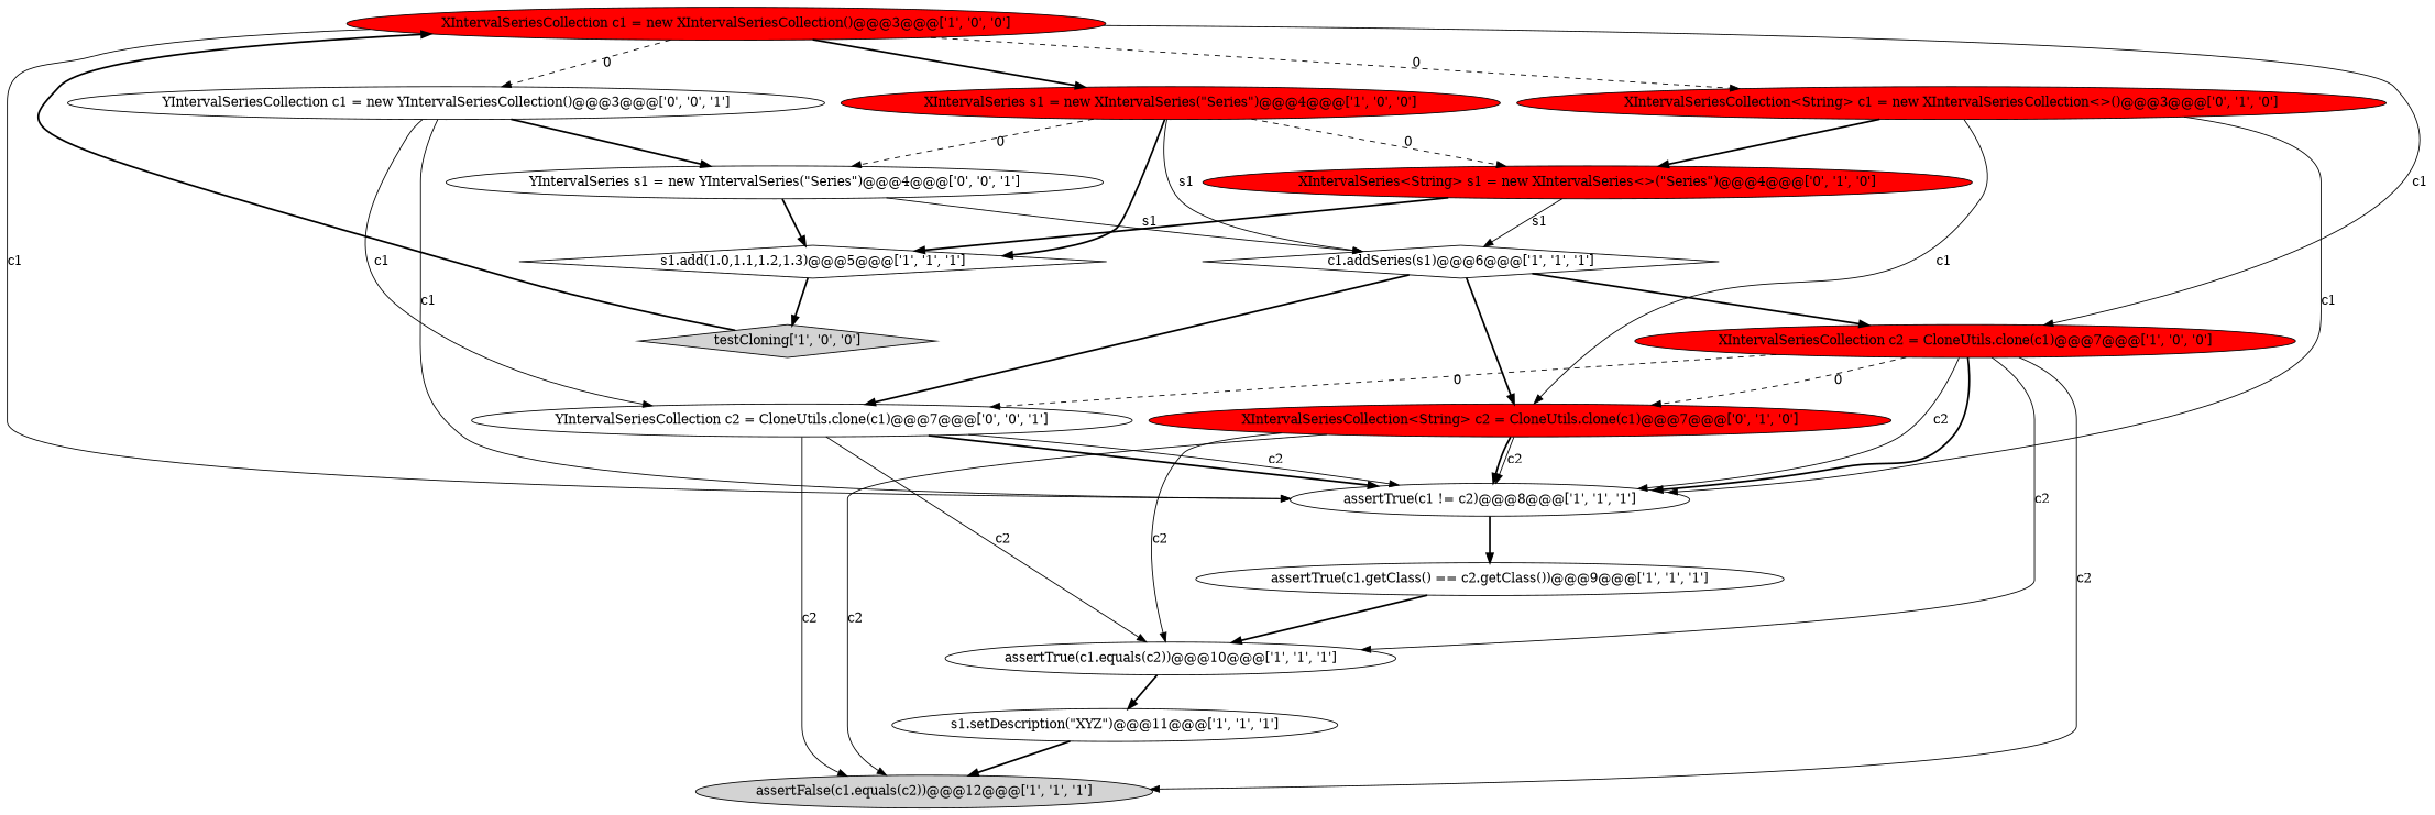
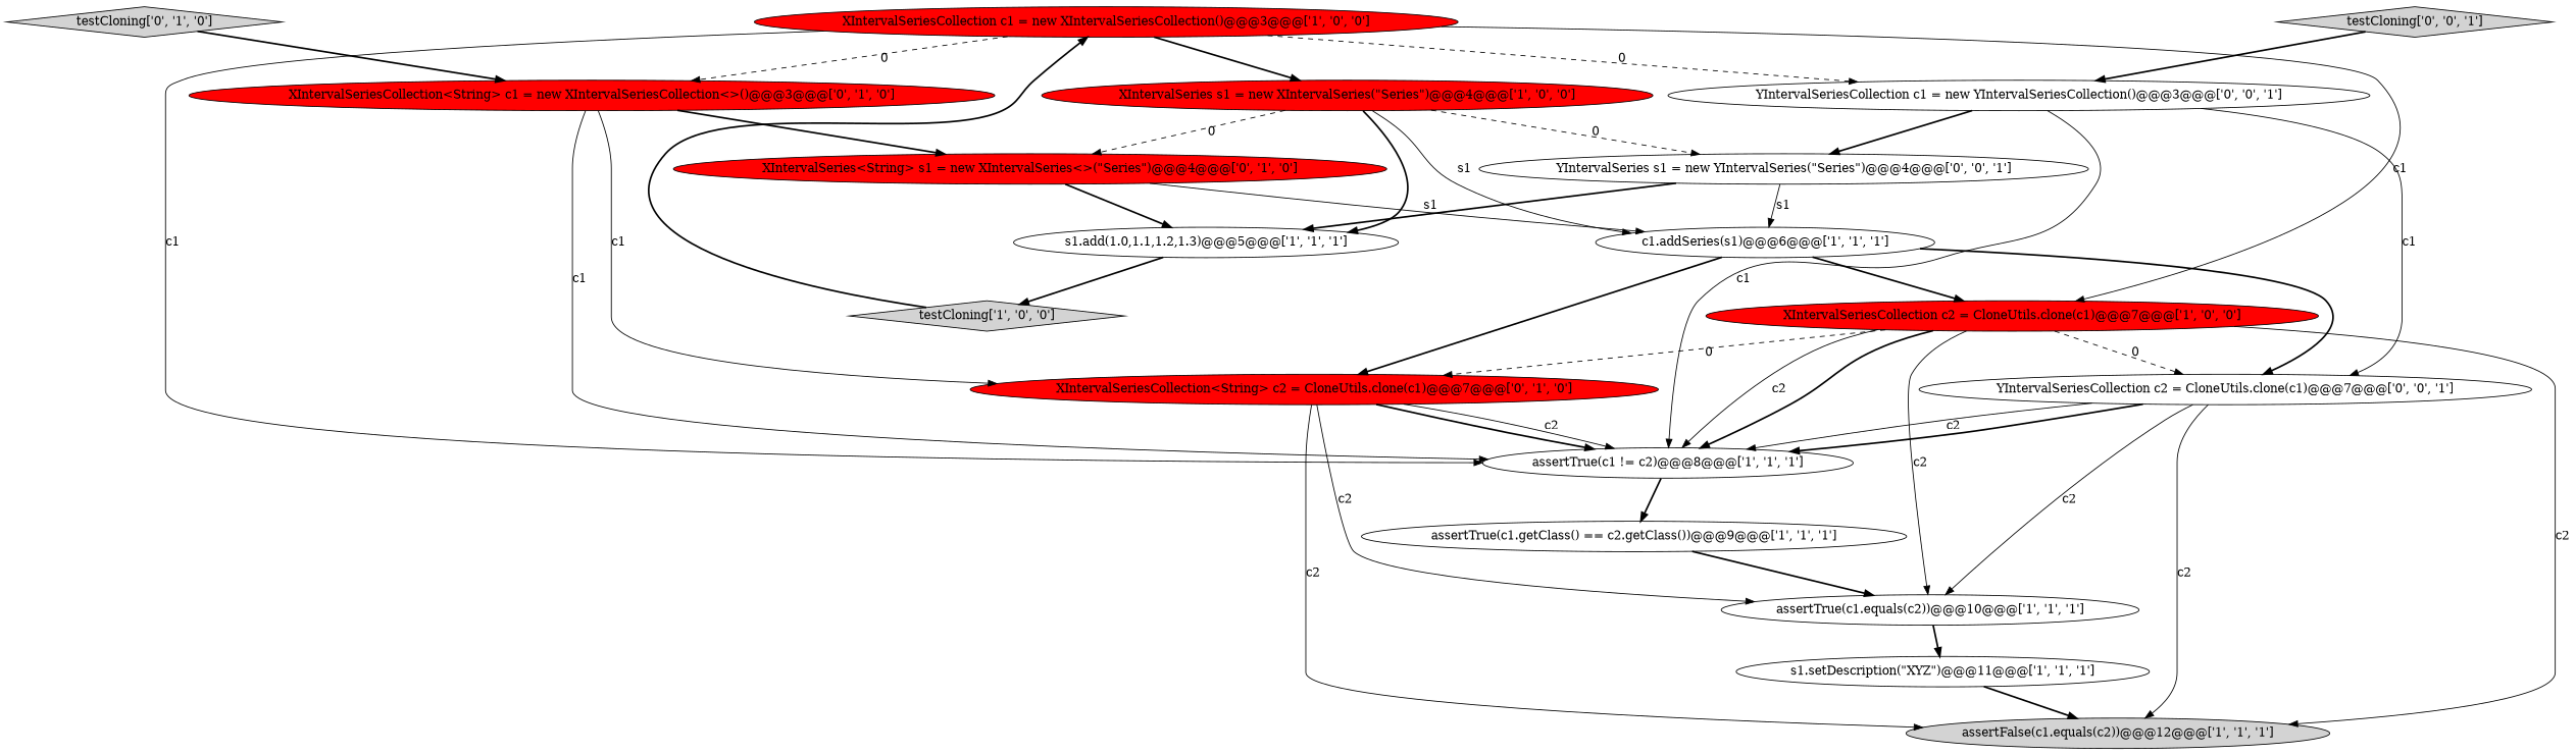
  digraph {
    node [fillcolor=white shape=ellipse style=filled]
    edge [style=bold]
    n1 [label="assertTrue(c1.getClass() == c2.getClass())@@@9@@@['1', '1', '1']"]
    n2 [label="assertTrue(c1.equals(c2))@@@10@@@['1', '1', '1']"]
    n3 [label="s1.setDescription(\"XYZ\")@@@11@@@['1', '1', '1']"]
    n4 [fillcolor=red label="XIntervalSeriesCollection c1 = new XIntervalSeriesCollection()@@@3@@@['1', '0', '0']"]
    n5 [fillcolor=red label="XIntervalSeriesCollection c2 = CloneUtils.clone(c1)@@@7@@@['1', '0', '0']"]
    n6 [fillcolor=red label="XIntervalSeries s1 = new XIntervalSeries(\"Series\")@@@4@@@['1', '0', '0']"]
    n7 [label="assertTrue(c1 != c2)@@@8@@@['1', '1', '1']"]
    n8 [fillcolor=red label="XIntervalSeriesCollection<String> c1 = new XIntervalSeriesCollection<>()@@@3@@@['0', '1', '0']"]
    n9 [label="YIntervalSeriesCollection c1 = new YIntervalSeriesCollection()@@@3@@@['0', '0', '1']"]
    n10 [fillcolor=lightgray label="assertFalse(c1.equals(c2))@@@12@@@['1', '1', '1']"]
    n11 [fillcolor=red label="XIntervalSeriesCollection<String> c2 = CloneUtils.clone(c1)@@@7@@@['0', '1', '0']"]
    n12 [label="YIntervalSeriesCollection c2 = CloneUtils.clone(c1)@@@7@@@['0', '0', '1']"]
-   n13 [label="c1.addSeries(s1)@@@6@@@['1', '1', '1']" shape=diamond]
+   n13 [label="c1.addSeries(s1)@@@6@@@['1', '1', '1']"]
    n14 [fillcolor=red label="XIntervalSeries<String> s1 = new XIntervalSeries<>(\"Series\")@@@4@@@['0', '1', '0']"]
-   n15 [label="s1.add(1.0,1.1,1.2,1.3)@@@5@@@['1', '1', '1']" shape=diamond]
+   n15 [label="s1.add(1.0,1.1,1.2,1.3)@@@5@@@['1', '1', '1']"]
    n16 [label="YIntervalSeries s1 = new YIntervalSeries(\"Series\")@@@4@@@['0', '0', '1']"]
    n17 [fillcolor=lightgray label="testCloning['1', '0', '0']" shape=diamond]
+   n18 [fillcolor=lightgray label="testCloning['0', '1', '0']" shape=diamond]
+   n19 [fillcolor=lightgray label="testCloning['0', '0', '1']" shape=diamond]
    n1 -> n2
    n2 -> n3
    n3 -> n10
    n4 -> n5 [label=c1 style=solid]
    n4 -> n6
    n4 -> n7 [label=c1 style=solid]
    n4 -> n8 [label=0 style=dashed]
    n4 -> n9 [label=0 style=dashed]
    n5 -> n2 [label=c2 style=solid]
    n5 -> n7 [label=c2 style=solid]
    n5 -> n7
    n5 -> n10 [label=c2 style=solid]
    n5 -> n11 [label=0 style=dashed]
    n5 -> n12 [label=0 style=dashed]
    n6 -> n13 [label=s1 style=solid]
    n6 -> n14 [label=0 style=dashed]
    n6 -> n15
    n6 -> n16 [label=0 style=dashed]
    n7 -> n1
    n8 -> n7 [label=c1 style=solid]
    n8 -> n11 [label=c1 style=solid]
    n8 -> n14
    n9 -> n7 [label=c1 style=solid]
    n9 -> n12 [label=c1 style=solid]
    n9 -> n16
    n11 -> n2 [label=c2 style=solid]
    n11 -> n7
    n11 -> n7 [label=c2 style=solid]
    n11 -> n10 [label=c2 style=solid]
    n12 -> n2 [label=c2 style=solid]
    n12 -> n7
    n12 -> n7 [label=c2 style=solid]
    n12 -> n10 [label=c2 style=solid]
    n13 -> n5
    n13 -> n11
    n13 -> n12
    n14 -> n13 [label=s1 style=solid]
    n14 -> n15
    n15 -> n17
    n16 -> n13 [label=s1 style=solid]
    n16 -> n15
    n17 -> n4
+   n18 -> n8
+   n19 -> n9
  }
